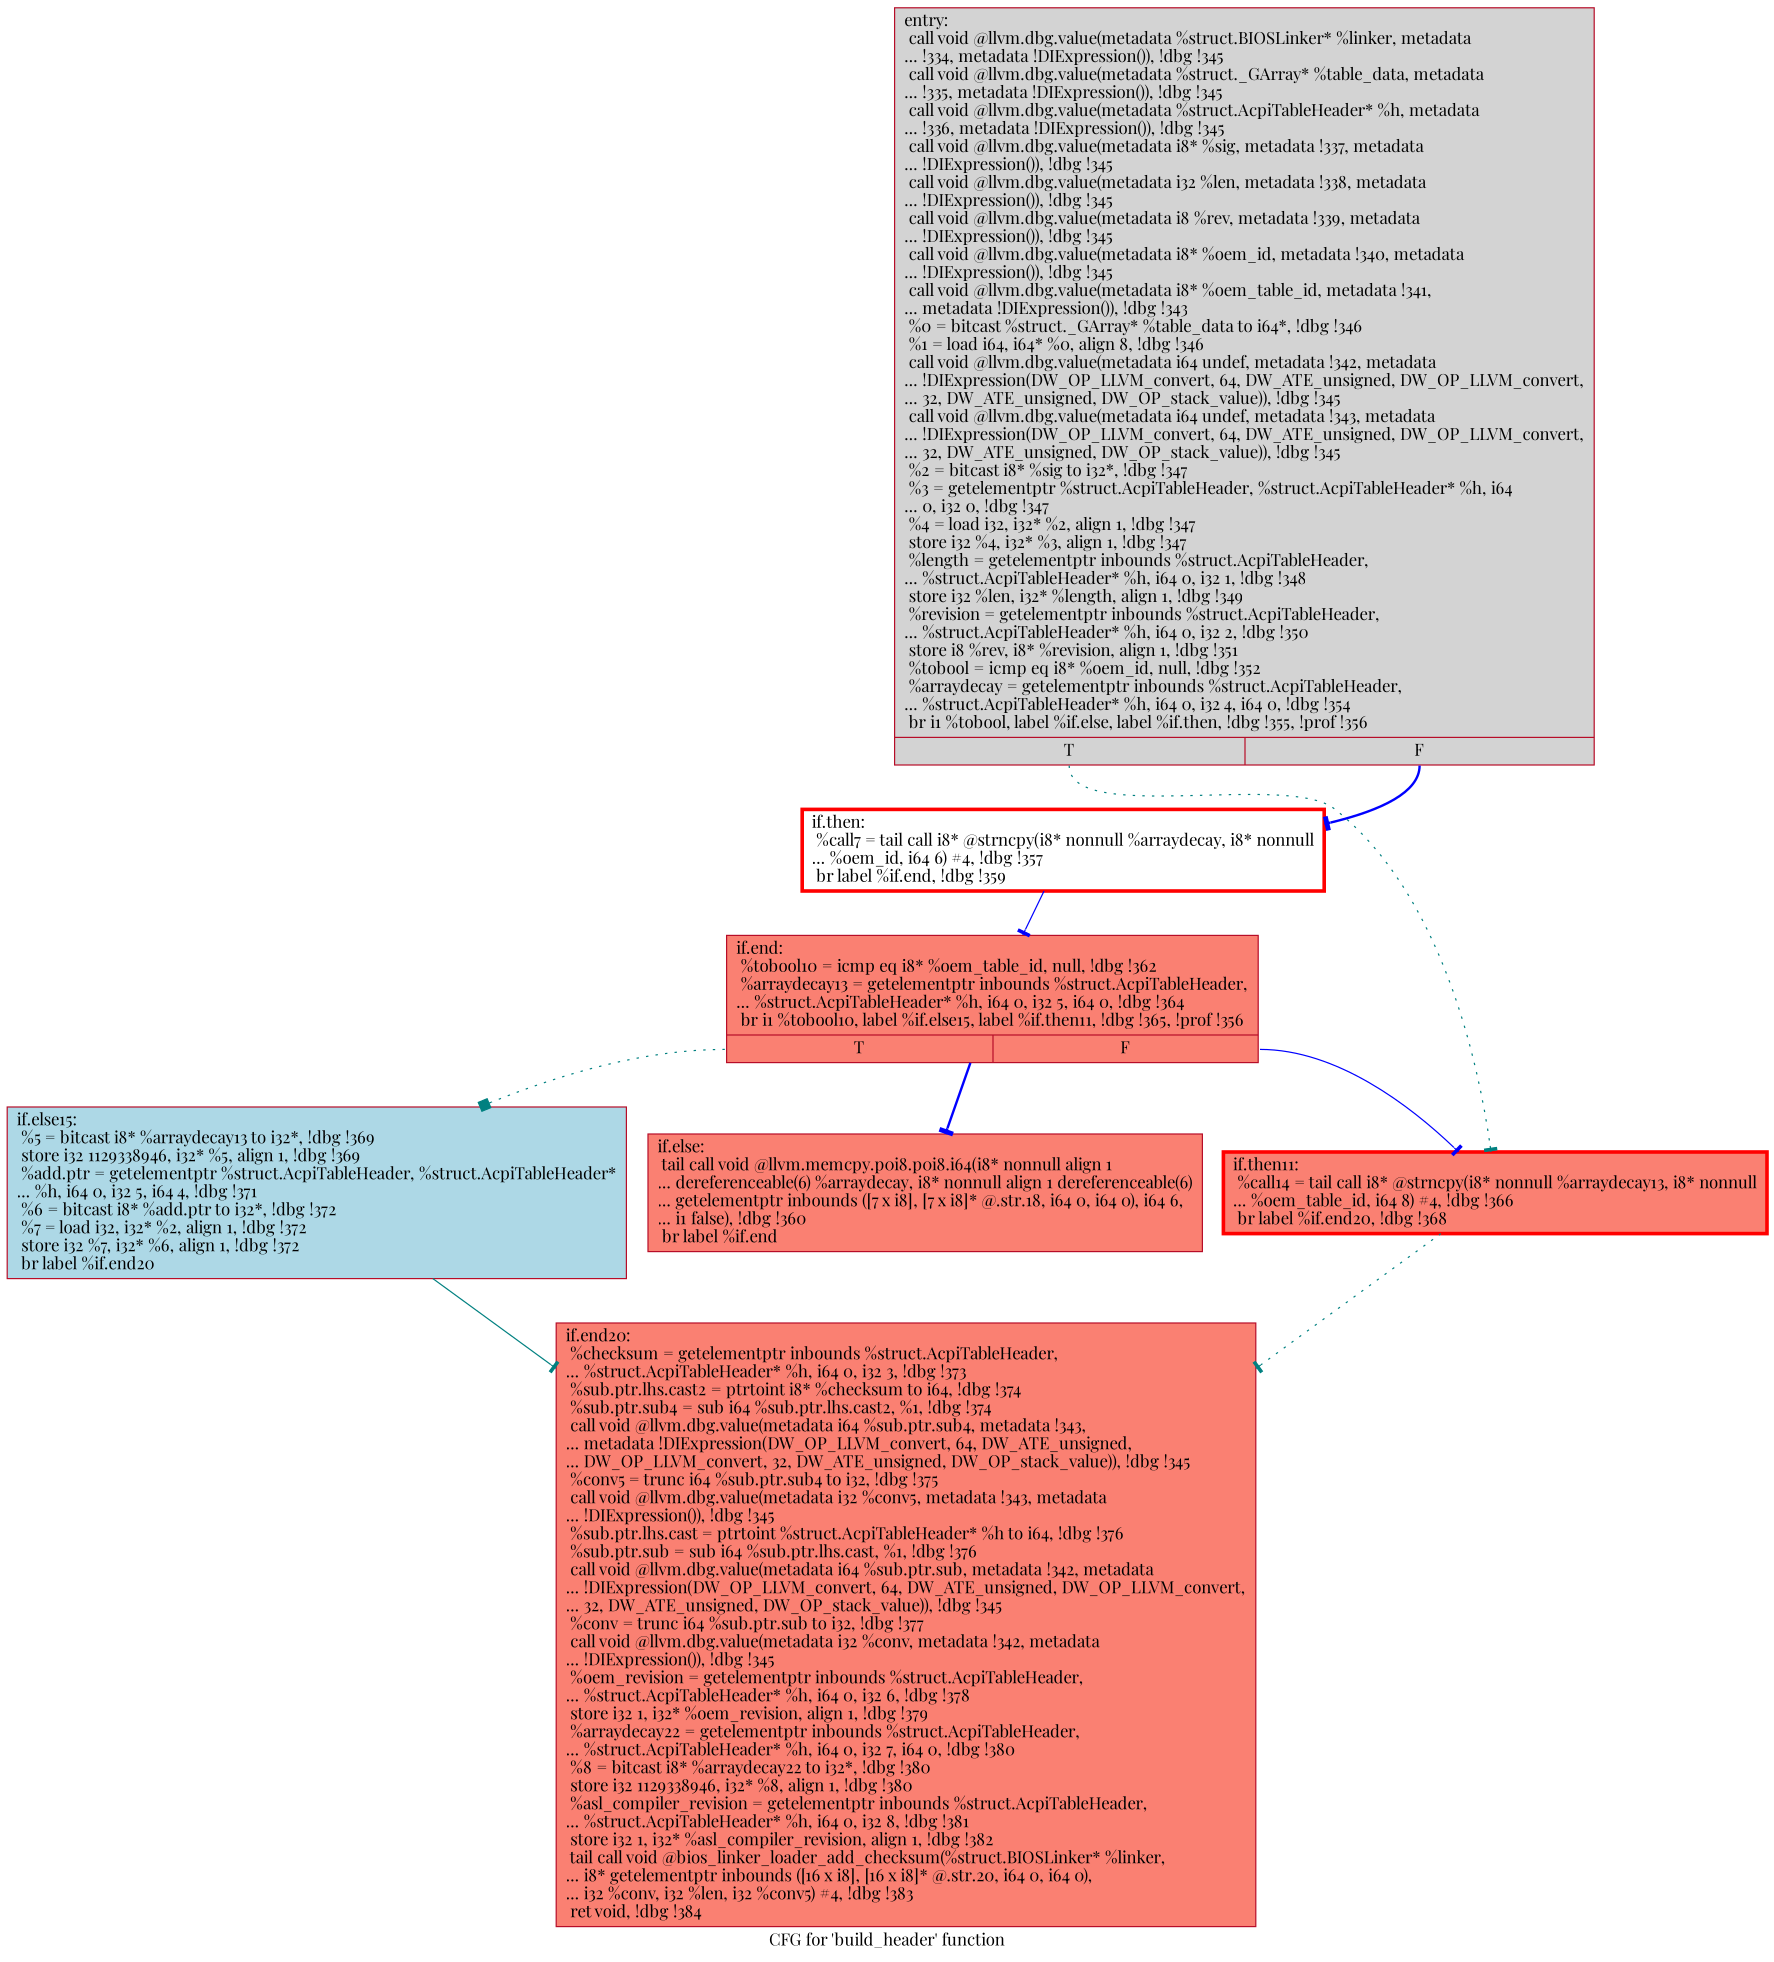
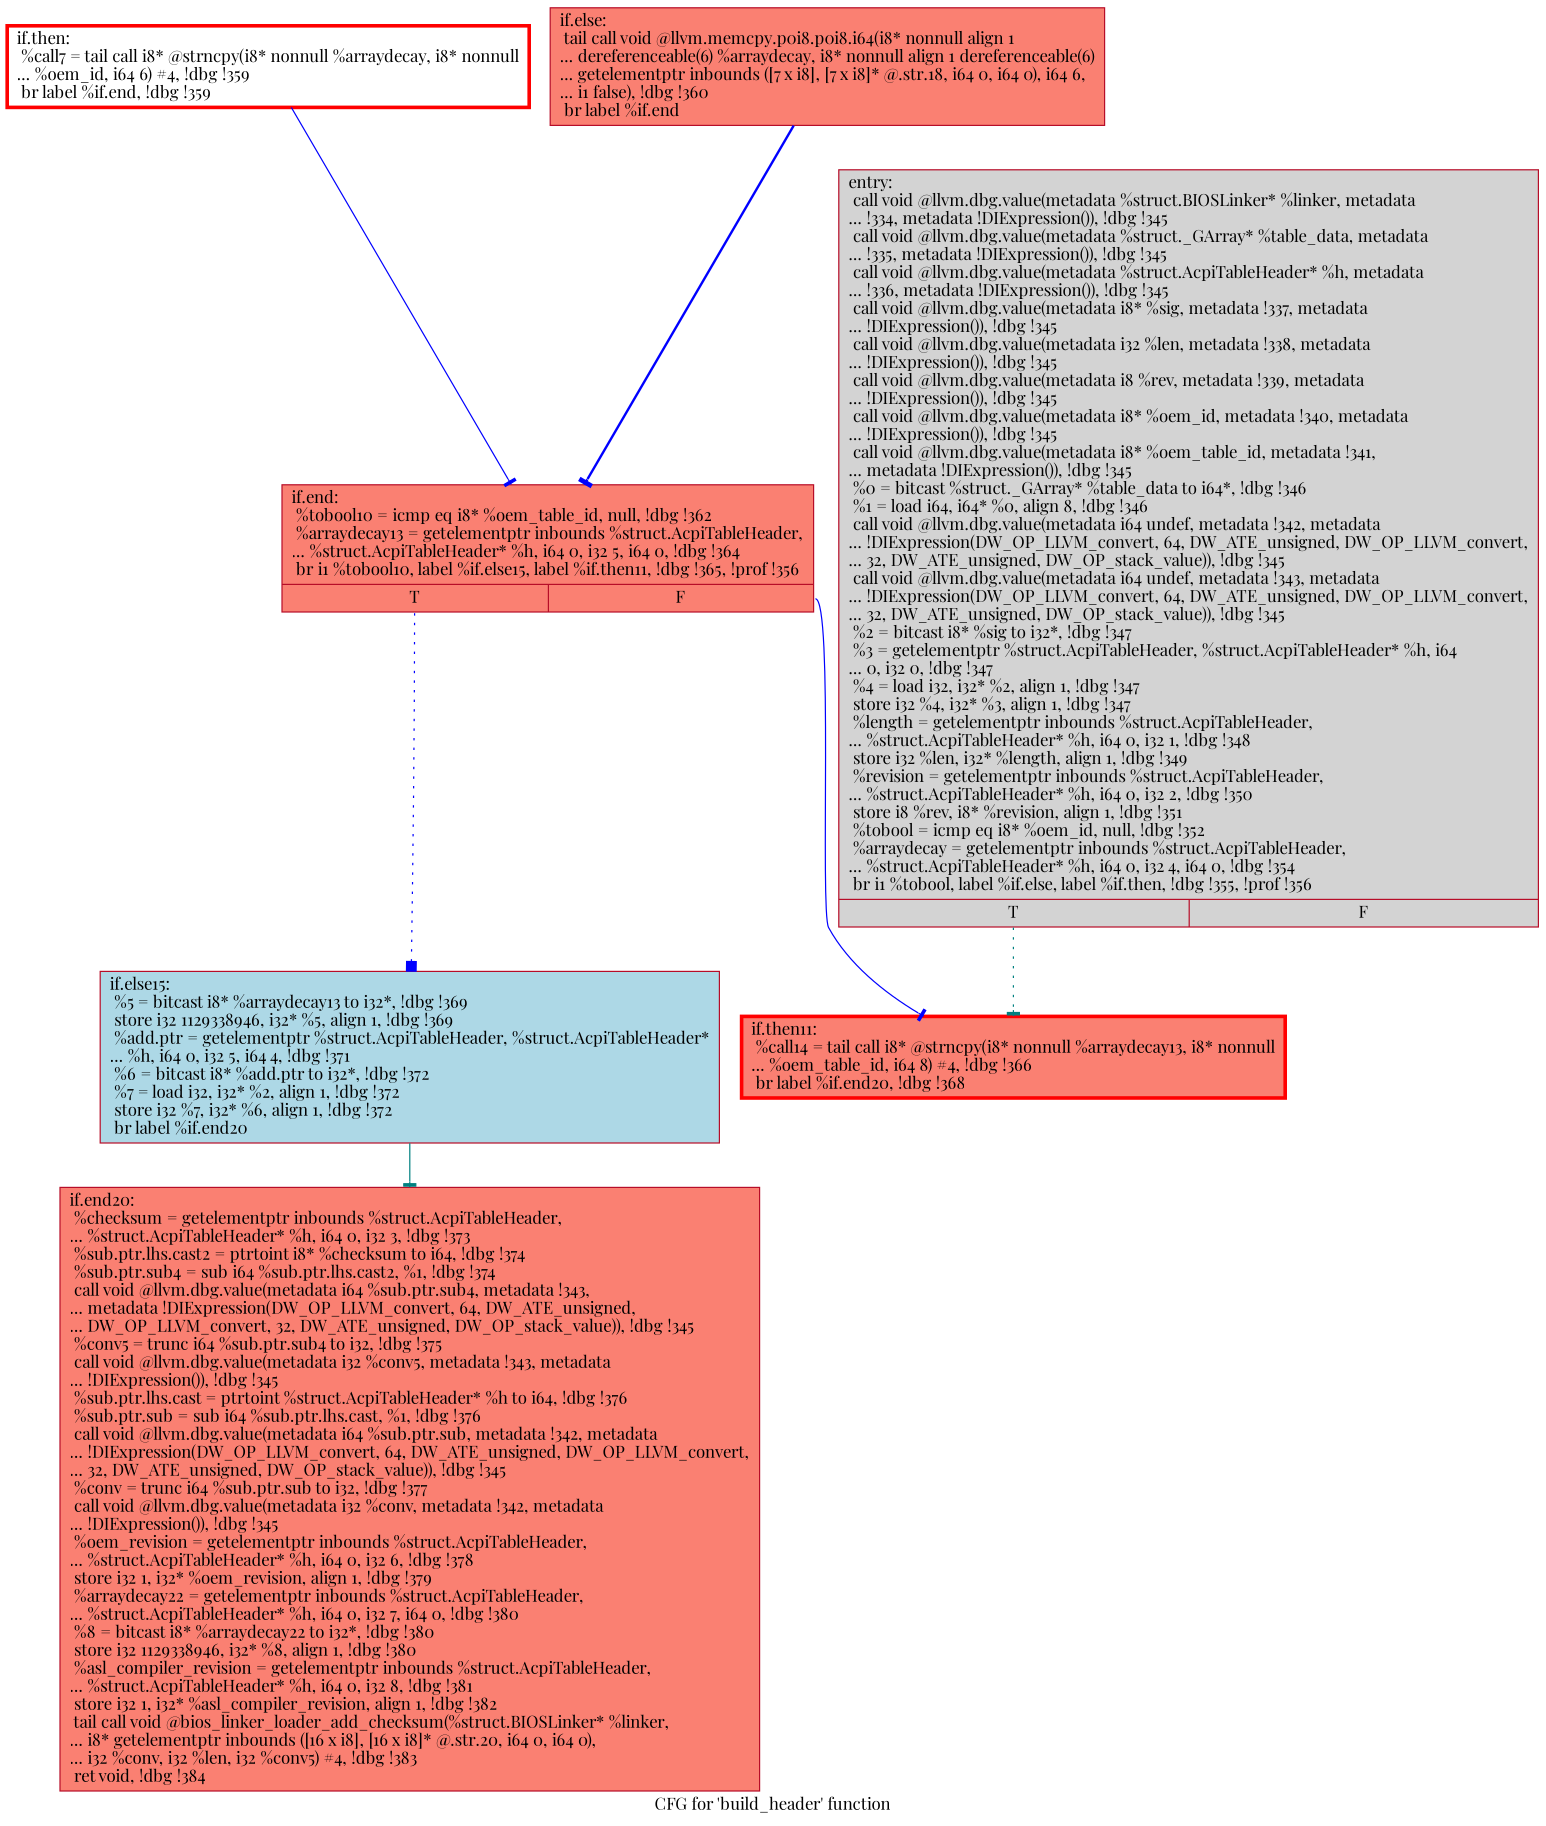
  digraph {
    fontname="Playfair Display"
    label="CFG for 'build_header' function"
    node [color="#b70d28ff" fillcolor=salmon fontname="Playfair Display" shape=record style=filled]
    edge [arrowhead=tee color=blue fontname="Playfair Display" style=dotted]
-   n1 [fillcolor=lightgrey label="{entry:\l  call void @llvm.dbg.value(metadata %struct.BIOSLinker* %linker, metadata\l... !334, metadata !DIExpression()), !dbg !345\l  call void @llvm.dbg.value(metadata %struct._GArray* %table_data, metadata\l... !335, metadata !DIExpression()), !dbg !345\l  call void @llvm.dbg.value(metadata %struct.AcpiTableHeader* %h, metadata\l... !336, metadata !DIExpression()), !dbg !345\l  call void @llvm.dbg.value(metadata i8* %sig, metadata !337, metadata\l... !DIExpression()), !dbg !345\l  call void @llvm.dbg.value(metadata i32 %len, metadata !338, metadata\l... !DIExpression()), !dbg !345\l  call void @llvm.dbg.value(metadata i8 %rev, metadata !339, metadata\l... !DIExpression()), !dbg !345\l  call void @llvm.dbg.value(metadata i8* %oem_id, metadata !340, metadata\l... !DIExpression()), !dbg !345\l  call void @llvm.dbg.value(metadata i8* %oem_table_id, metadata !341,\l... metadata !DIExpression()), !dbg !343\l  %0 = bitcast %struct._GArray* %table_data to i64*, !dbg !346\l  %1 = load i64, i64* %0, align 8, !dbg !346\l  call void @llvm.dbg.value(metadata i64 undef, metadata !342, metadata\l... !DIExpression(DW_OP_LLVM_convert, 64, DW_ATE_unsigned, DW_OP_LLVM_convert,\l... 32, DW_ATE_unsigned, DW_OP_stack_value)), !dbg !345\l  call void @llvm.dbg.value(metadata i64 undef, metadata !343, metadata\l... !DIExpression(DW_OP_LLVM_convert, 64, DW_ATE_unsigned, DW_OP_LLVM_convert,\l... 32, DW_ATE_unsigned, DW_OP_stack_value)), !dbg !345\l  %2 = bitcast i8* %sig to i32*, !dbg !347\l  %3 = getelementptr %struct.AcpiTableHeader, %struct.AcpiTableHeader* %h, i64\l... 0, i32 0, !dbg !347\l  %4 = load i32, i32* %2, align 1, !dbg !347\l  store i32 %4, i32* %3, align 1, !dbg !347\l  %length = getelementptr inbounds %struct.AcpiTableHeader,\l... %struct.AcpiTableHeader* %h, i64 0, i32 1, !dbg !348\l  store i32 %len, i32* %length, align 1, !dbg !349\l  %revision = getelementptr inbounds %struct.AcpiTableHeader,\l... %struct.AcpiTableHeader* %h, i64 0, i32 2, !dbg !350\l  store i8 %rev, i8* %revision, align 1, !dbg !351\l  %tobool = icmp eq i8* %oem_id, null, !dbg !352\l  %arraydecay = getelementptr inbounds %struct.AcpiTableHeader,\l... %struct.AcpiTableHeader* %h, i64 0, i32 4, i64 0, !dbg !354\l  br i1 %tobool, label %if.else, label %if.then, !dbg !355, !prof !356\l|{<s0>T|<s1>F}}"]
-   n2 [color=red fillcolor=white label="{if.then:                                          \l  %call7 = tail call i8* @strncpy(i8* nonnull %arraydecay, i8* nonnull\l... %oem_id, i64 6) #4, !dbg !357\l  br label %if.end, !dbg !359\l}" penwidth=3.0]
+   n1 [fillcolor=lightgrey label="{entry:\l  call void @llvm.dbg.value(metadata %struct.BIOSLinker* %linker, metadata\l... !334, metadata !DIExpression()), !dbg !345\l  call void @llvm.dbg.value(metadata %struct._GArray* %table_data, metadata\l... !335, metadata !DIExpression()), !dbg !345\l  call void @llvm.dbg.value(metadata %struct.AcpiTableHeader* %h, metadata\l... !336, metadata !DIExpression()), !dbg !345\l  call void @llvm.dbg.value(metadata i8* %sig, metadata !337, metadata\l... !DIExpression()), !dbg !345\l  call void @llvm.dbg.value(metadata i32 %len, metadata !338, metadata\l... !DIExpression()), !dbg !345\l  call void @llvm.dbg.value(metadata i8 %rev, metadata !339, metadata\l... !DIExpression()), !dbg !345\l  call void @llvm.dbg.value(metadata i8* %oem_id, metadata !340, metadata\l... !DIExpression()), !dbg !345\l  call void @llvm.dbg.value(metadata i8* %oem_table_id, metadata !341,\l... metadata !DIExpression()), !dbg !345\l  %0 = bitcast %struct._GArray* %table_data to i64*, !dbg !346\l  %1 = load i64, i64* %0, align 8, !dbg !346\l  call void @llvm.dbg.value(metadata i64 undef, metadata !342, metadata\l... !DIExpression(DW_OP_LLVM_convert, 64, DW_ATE_unsigned, DW_OP_LLVM_convert,\l... 32, DW_ATE_unsigned, DW_OP_stack_value)), !dbg !345\l  call void @llvm.dbg.value(metadata i64 undef, metadata !343, metadata\l... !DIExpression(DW_OP_LLVM_convert, 64, DW_ATE_unsigned, DW_OP_LLVM_convert,\l... 32, DW_ATE_unsigned, DW_OP_stack_value)), !dbg !345\l  %2 = bitcast i8* %sig to i32*, !dbg !347\l  %3 = getelementptr %struct.AcpiTableHeader, %struct.AcpiTableHeader* %h, i64\l... 0, i32 0, !dbg !347\l  %4 = load i32, i32* %2, align 1, !dbg !347\l  store i32 %4, i32* %3, align 1, !dbg !347\l  %length = getelementptr inbounds %struct.AcpiTableHeader,\l... %struct.AcpiTableHeader* %h, i64 0, i32 1, !dbg !348\l  store i32 %len, i32* %length, align 1, !dbg !349\l  %revision = getelementptr inbounds %struct.AcpiTableHeader,\l... %struct.AcpiTableHeader* %h, i64 0, i32 2, !dbg !350\l  store i8 %rev, i8* %revision, align 1, !dbg !351\l  %tobool = icmp eq i8* %oem_id, null, !dbg !352\l  %arraydecay = getelementptr inbounds %struct.AcpiTableHeader,\l... %struct.AcpiTableHeader* %h, i64 0, i32 4, i64 0, !dbg !354\l  br i1 %tobool, label %if.else, label %if.then, !dbg !355, !prof !356\l|{<s0>T|<s1>F}}"]
+   n2 [color=red fillcolor=white label="{if.then:                                          \l  %call7 = tail call i8* @strncpy(i8* nonnull %arraydecay, i8* nonnull\l... %oem_id, i64 6) #4, !dbg !359\l  br label %if.end, !dbg !359\l}" penwidth=3.0]
    n3 [color=red label="{if.then11:                                        \l  %call14 = tail call i8* @strncpy(i8* nonnull %arraydecay13, i8* nonnull\l... %oem_table_id, i64 8) #4, !dbg !366\l  br label %if.end20, !dbg !368\l}" penwidth=3.0]
    n4 [label="{if.else:                                          \l  tail call void @llvm.memcpy.p0i8.p0i8.i64(i8* nonnull align 1\l... dereferenceable(6) %arraydecay, i8* nonnull align 1 dereferenceable(6)\l... getelementptr inbounds ([7 x i8], [7 x i8]* @.str.18, i64 0, i64 0), i64 6,\l... i1 false), !dbg !360\l  br label %if.end\l}"]
    n5 [label="{if.end:                                           \l  %tobool10 = icmp eq i8* %oem_table_id, null, !dbg !362\l  %arraydecay13 = getelementptr inbounds %struct.AcpiTableHeader,\l... %struct.AcpiTableHeader* %h, i64 0, i32 5, i64 0, !dbg !364\l  br i1 %tobool10, label %if.else15, label %if.then11, !dbg !365, !prof !356\l|{<s0>T|<s1>F}}"]
    n6 [fillcolor=lightblue label="{if.else15:                                        \l  %5 = bitcast i8* %arraydecay13 to i32*, !dbg !369\l  store i32 1129338946, i32* %5, align 1, !dbg !369\l  %add.ptr = getelementptr %struct.AcpiTableHeader, %struct.AcpiTableHeader*\l... %h, i64 0, i32 5, i64 4, !dbg !371\l  %6 = bitcast i8* %add.ptr to i32*, !dbg !372\l  %7 = load i32, i32* %2, align 1, !dbg !372\l  store i32 %7, i32* %6, align 1, !dbg !372\l  br label %if.end20\l}"]
    n7 [label="{if.end20:                                         \l  %checksum = getelementptr inbounds %struct.AcpiTableHeader,\l... %struct.AcpiTableHeader* %h, i64 0, i32 3, !dbg !373\l  %sub.ptr.lhs.cast2 = ptrtoint i8* %checksum to i64, !dbg !374\l  %sub.ptr.sub4 = sub i64 %sub.ptr.lhs.cast2, %1, !dbg !374\l  call void @llvm.dbg.value(metadata i64 %sub.ptr.sub4, metadata !343,\l... metadata !DIExpression(DW_OP_LLVM_convert, 64, DW_ATE_unsigned,\l... DW_OP_LLVM_convert, 32, DW_ATE_unsigned, DW_OP_stack_value)), !dbg !345\l  %conv5 = trunc i64 %sub.ptr.sub4 to i32, !dbg !375\l  call void @llvm.dbg.value(metadata i32 %conv5, metadata !343, metadata\l... !DIExpression()), !dbg !345\l  %sub.ptr.lhs.cast = ptrtoint %struct.AcpiTableHeader* %h to i64, !dbg !376\l  %sub.ptr.sub = sub i64 %sub.ptr.lhs.cast, %1, !dbg !376\l  call void @llvm.dbg.value(metadata i64 %sub.ptr.sub, metadata !342, metadata\l... !DIExpression(DW_OP_LLVM_convert, 64, DW_ATE_unsigned, DW_OP_LLVM_convert,\l... 32, DW_ATE_unsigned, DW_OP_stack_value)), !dbg !345\l  %conv = trunc i64 %sub.ptr.sub to i32, !dbg !377\l  call void @llvm.dbg.value(metadata i32 %conv, metadata !342, metadata\l... !DIExpression()), !dbg !345\l  %oem_revision = getelementptr inbounds %struct.AcpiTableHeader,\l... %struct.AcpiTableHeader* %h, i64 0, i32 6, !dbg !378\l  store i32 1, i32* %oem_revision, align 1, !dbg !379\l  %arraydecay22 = getelementptr inbounds %struct.AcpiTableHeader,\l... %struct.AcpiTableHeader* %h, i64 0, i32 7, i64 0, !dbg !380\l  %8 = bitcast i8* %arraydecay22 to i32*, !dbg !380\l  store i32 1129338946, i32* %8, align 1, !dbg !380\l  %asl_compiler_revision = getelementptr inbounds %struct.AcpiTableHeader,\l... %struct.AcpiTableHeader* %h, i64 0, i32 8, !dbg !381\l  store i32 1, i32* %asl_compiler_revision, align 1, !dbg !382\l  tail call void @bios_linker_loader_add_checksum(%struct.BIOSLinker* %linker,\l... i8* getelementptr inbounds ([16 x i8], [16 x i8]* @.str.20, i64 0, i64 0),\l... i32 %conv, i32 %len, i32 %conv5) #4, !dbg !383\l  ret void, !dbg !384\l}"]
-   n1 -> n2 [style=bold tailport=s1]
    n1 -> n3 [color=teal tailport=s0]
    n2 -> n5 [style=solid]
-   n3 -> n7 [color=teal]
-   n5 -> n4 [style=bold]
+   n4 -> n5 [style=bold]
    n5 -> n3 [style=solid tailport=s1]
-   n5 -> n6 [arrowhead=box color=teal tailport=s0]
+   n5 -> n6 [arrowhead=box tailport=s0]
    n6 -> n7 [color=teal style=solid]
  }
